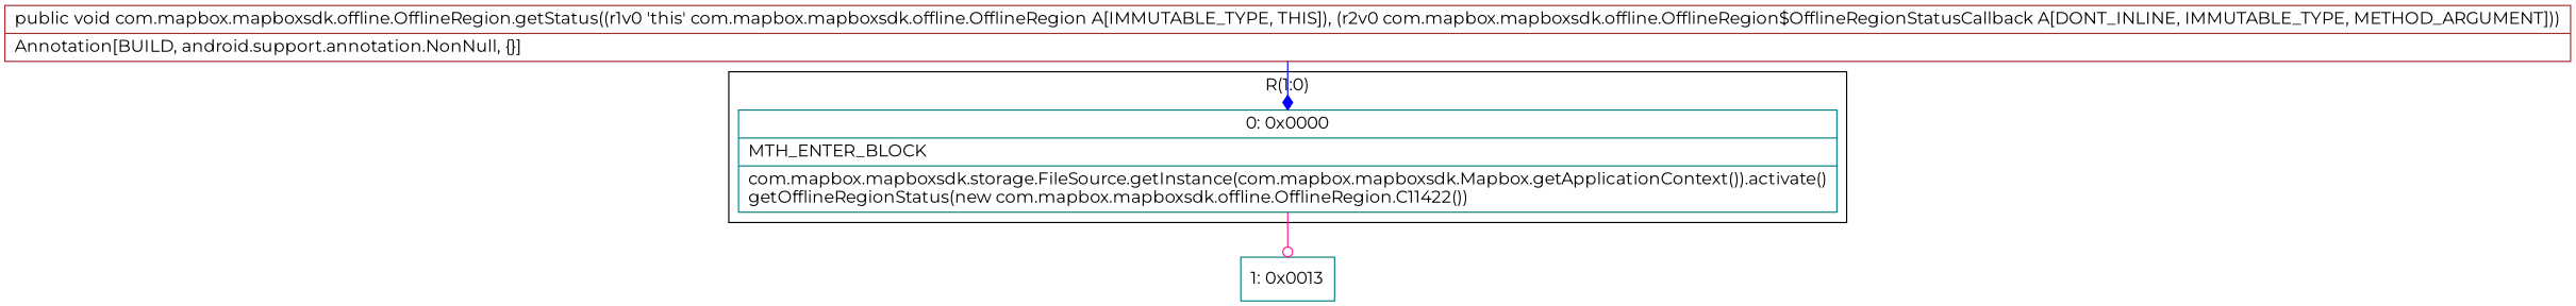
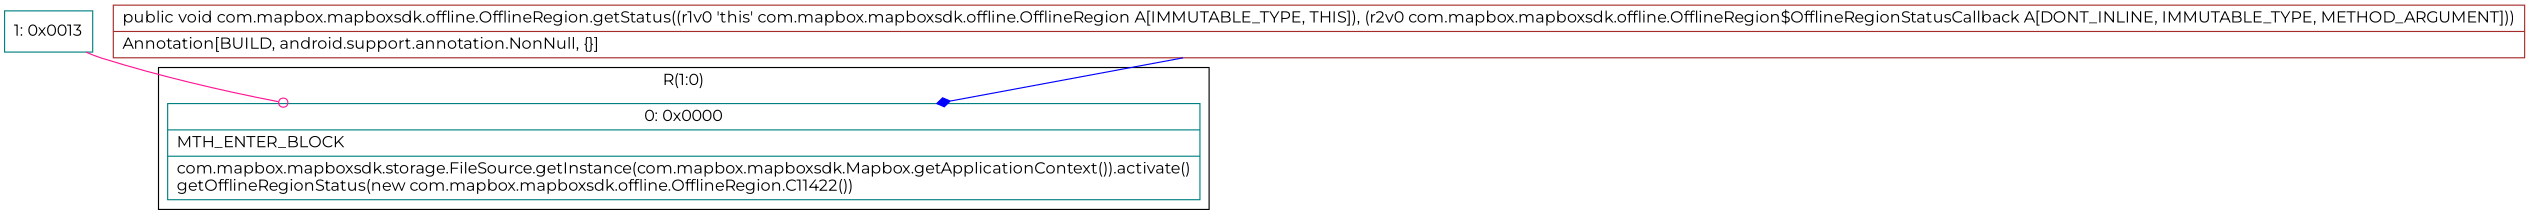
  digraph {
    fontname=Montserrat
    node [color=teal shape=record fontname=Montserrat]
    edge [fontname=Montserrat]
    n1 [label="{0\:\ 0x0000|MTH_ENTER_BLOCK\l|com.mapbox.mapboxsdk.storage.FileSource.getInstance(com.mapbox.mapboxsdk.Mapbox.getApplicationContext()).activate()\lgetOfflineRegionStatus(new com.mapbox.mapboxsdk.offline.OfflineRegion.C11422())\l}"]
    n2 [label="{1\:\ 0x0013}"]
    n3 [label="{public void com.mapbox.mapboxsdk.offline.OfflineRegion.getStatus((r1v0 'this' com.mapbox.mapboxsdk.offline.OfflineRegion A[IMMUTABLE_TYPE, THIS]), (r2v0 com.mapbox.mapboxsdk.offline.OfflineRegion$OfflineRegionStatusCallback A[DONT_INLINE, IMMUTABLE_TYPE, METHOD_ARGUMENT]))  | Annotation[BUILD, android.support.annotation.NonNull, \{\}]\l}" color=brown]
    subgraph cluster_1 {
      label="R(1:0)"
      n1
    }
-   n1 -> n2 [color=deeppink arrowhead=odot]
+   n2 -> n1 [color=deeppink arrowhead=odot]
    n3 -> n1 [color=blue arrowhead=diamond]
  }
